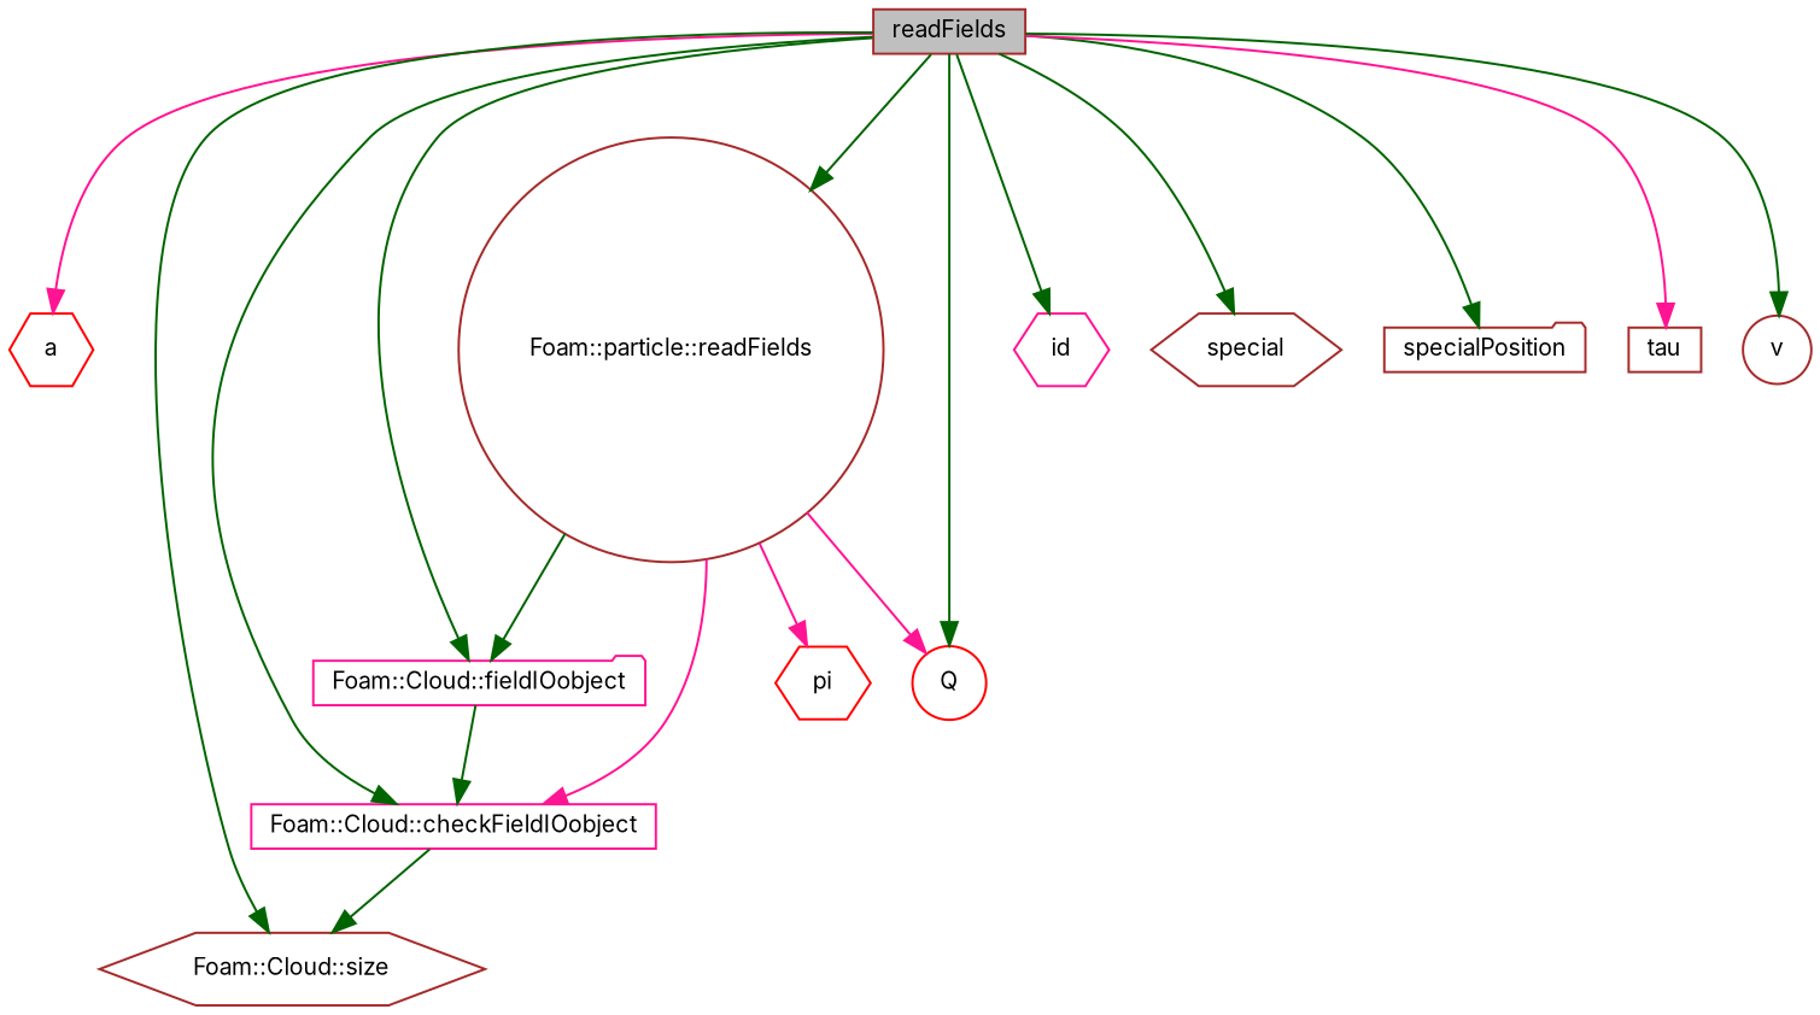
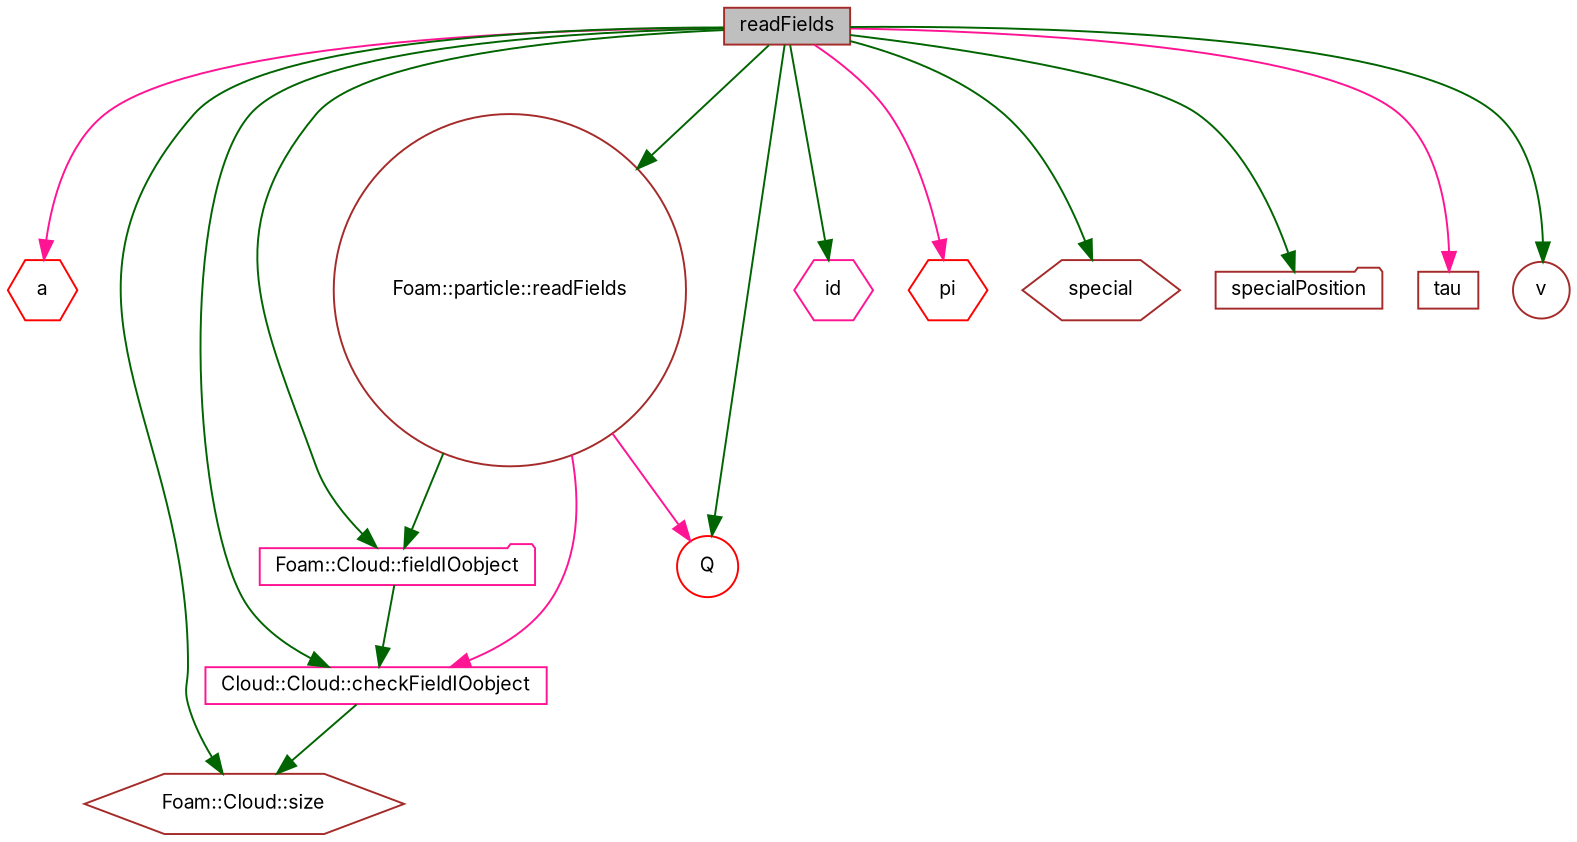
  digraph {
    fontname=Inter
    rankdir=TB
    node [color=brown fontname=Inter fontsize=10 shape=hexagon]
    edge [color=darkgreen fontname=Inter fontsize=10 labelfontname=Helvetica labelfontsize=10 style=solid]
    n1 [fillcolor=grey75 fontcolor=black height=0.2 label=readFields shape=box style=filled width=0.4]
    n2 [color=red height=0.2 label=a width=0.4]
-   n3 [color=deeppink height=0.2 label="Foam::Cloud::checkFieldIOobject" shape=box width=0.4]
+   n3 [color=deeppink height=0.2 label="Cloud::Cloud::checkFieldIOobject" shape=box width=0.4]
    n4 [height=0.2 label="Foam::Cloud::size" width=0.4]
    n5 [color=deeppink height=0.2 label="Foam::Cloud::fieldIOobject" shape=folder width=0.4]
    n6 [color=deeppink height=0.2 label=id width=0.4]
    n7 [color=red height=0.2 label=pi width=0.4]
    n8 [color=red height=0.2 label=Q shape=circle width=0.4]
    n9 [height=0.2 label="Foam::particle::readFields" shape=circle width=0.4]
    n10 [height=0.2 label=special width=0.4]
    n11 [height=0.2 label=specialPosition shape=folder width=0.4]
    n12 [height=0.2 label=tau shape=box width=0.4]
    n13 [height=0.2 label=v shape=circle width=0.4]
    n1 -> n2 [color=deeppink]
    n1 -> n3
    n1 -> n4
    n1 -> n5
    n1 -> n6
-   n9 -> n7 [color=deeppink]
+   n1 -> n7 [color=deeppink]
    n1 -> n8
    n1 -> n9
    n1 -> n10
    n1 -> n11
    n1 -> n12 [color=deeppink]
    n1 -> n13
    n3 -> n4
    n5 -> n3
    n9 -> n3 [color=deeppink]
    n9 -> n5
    n9 -> n8 [color=deeppink]
  }
